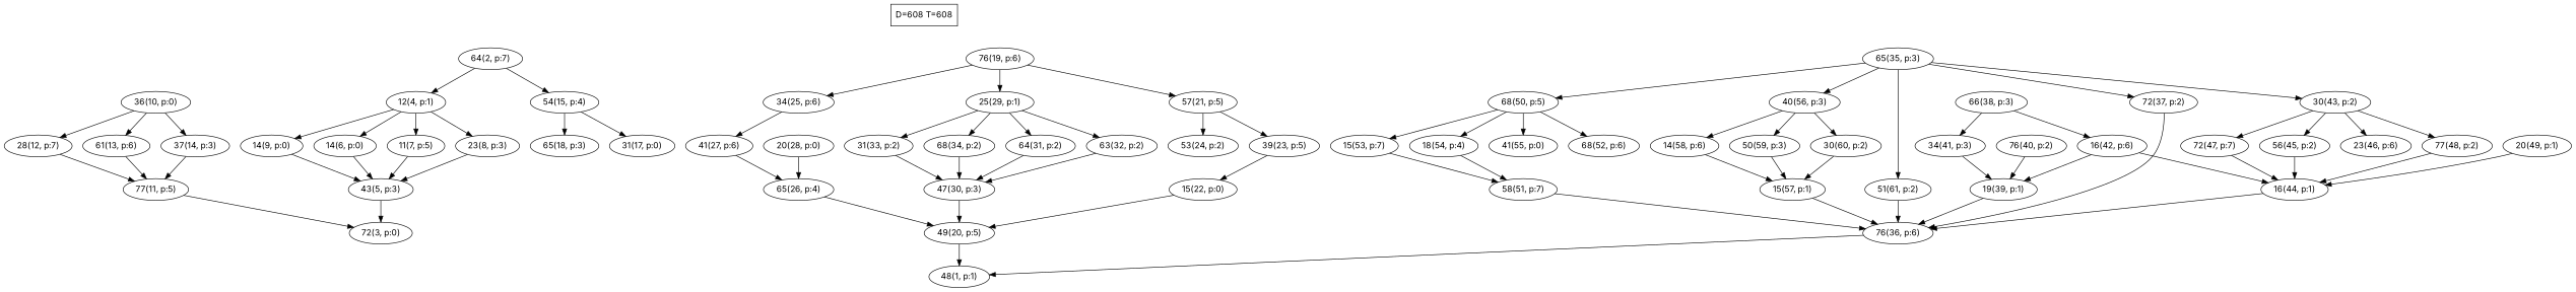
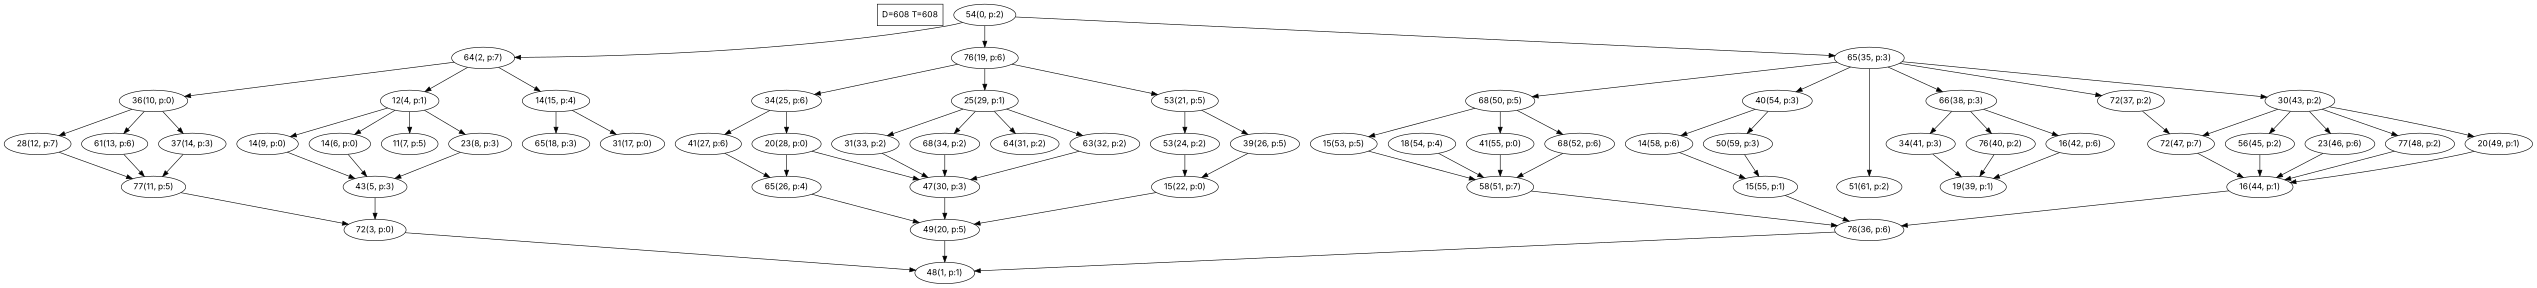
  digraph {
    fontname=Inter
    node [fontname=Inter]
    edge [fontname=Inter]
    n1 [label="D=608 T=608" shape=box]
+   n2 [label="54(0, p:2)"]
    n3 [label="64(2, p:7)"]
    n4 [label="76(19, p:6)"]
    n5 [label="65(35, p:3)"]
    n6 [label="12(4, p:1)"]
    n7 [label="36(10, p:0)"]
-   n8 [label="54(15, p:4)"]
-   n9 [label="57(21, p:5)"]
+   n8 [label="14(15, p:4)"]
+   n9 [label="53(21, p:5)"]
    n10 [label="34(25, p:6)"]
    n11 [label="25(29, p:1)"]
    n12 [label="72(37, p:2)"]
    n13 [label="66(38, p:3)"]
    n14 [label="30(43, p:2)"]
    n15 [label="68(50, p:5)"]
-   n16 [label="40(56, p:3)"]
+   n16 [label="40(54, p:3)"]
    n17 [label="51(61, p:2)"]
    n18 [label="48(1, p:1)"]
    n19 [label="14(6, p:0)"]
    n20 [label="11(7, p:5)"]
    n21 [label="23(8, p:3)"]
    n22 [label="14(9, p:0)"]
    n23 [label="28(12, p:7)"]
    n24 [label="61(13, p:6)"]
    n25 [label="37(14, p:3)"]
    n26 [label="31(17, p:0)"]
    n27 [label="65(18, p:3)"]
    n28 [label="72(3, p:0)"]
    n29 [label="43(5, p:3)"]
    n30 [label="77(11, p:5)"]
-   n31 [label="39(23, p:5)"]
+   n31 [label="39(26, p:5)"]
    n32 [label="53(24, p:2)"]
    n33 [label="41(27, p:6)"]
    n34 [label="20(28, p:0)"]
    n35 [label="64(31, p:2)"]
    n36 [label="63(32, p:2)"]
    n37 [label="31(33, p:2)"]
    n38 [label="68(34, p:2)"]
    n39 [label="49(20, p:5)"]
    n40 [label="15(22, p:0)"]
    n41 [label="65(26, p:4)"]
    n42 [label="47(30, p:3)"]
    n43 [label="76(36, p:6)"]
    n44 [label="76(40, p:2)"]
    n45 [label="34(41, p:3)"]
    n46 [label="16(42, p:6)"]
    n47 [label="56(45, p:2)"]
    n48 [label="23(46, p:6)"]
    n49 [label="72(47, p:7)"]
    n50 [label="77(48, p:2)"]
    n51 [label="20(49, p:1)"]
    n52 [label="68(52, p:6)"]
-   n53 [label="15(53, p:7)"]
+   n53 [label="15(53, p:5)"]
    n54 [label="18(54, p:4)"]
    n55 [label="41(55, p:0)"]
    n56 [label="14(58, p:6)"]
    n57 [label="50(59, p:3)"]
-   n58 [label="30(60, p:2)"]
    n59 [label="19(39, p:1)"]
    n60 [label="16(44, p:1)"]
    n61 [label="58(51, p:7)"]
-   n62 [label="15(57, p:1)"]
+   n62 [label="15(55, p:1)"]
+   n2 -> n3
+   n2 -> n4
+   n2 -> n5
    n3 -> n6
+   n3 -> n7
    n3 -> n8
    n4 -> n9
    n4 -> n10
    n4 -> n11
    n5 -> n12
+   n5 -> n13
    n5 -> n14
    n5 -> n15
    n5 -> n16
    n5 -> n17
    n6 -> n19
    n6 -> n20
    n6 -> n21
    n6 -> n22
    n7 -> n23
    n7 -> n24
    n7 -> n25
    n8 -> n26
    n8 -> n27
    n9 -> n31
    n9 -> n32
    n10 -> n33
+   n10 -> n34
    n11 -> n35
    n11 -> n36
    n11 -> n37
    n11 -> n38
-   n12 -> n43
+   n12 -> n49
+   n13 -> n44
    n13 -> n45
    n13 -> n46
    n14 -> n47
    n14 -> n48
    n14 -> n49
    n14 -> n50
+   n14 -> n51
    n15 -> n52
    n15 -> n53
-   n15 -> n54
    n15 -> n55
    n16 -> n56
    n16 -> n57
-   n16 -> n58
-   n17 -> n43
    n19 -> n29
-   n20 -> n29
    n21 -> n29
    n22 -> n29
    n23 -> n30
    n24 -> n30
    n25 -> n30
+   n28 -> n18
    n29 -> n28
    n30 -> n28
    n31 -> n40
+   n32 -> n40
    n33 -> n41
    n34 -> n41
-   n35 -> n42
+   n34 -> n42
    n36 -> n42
    n37 -> n42
    n38 -> n42
    n39 -> n18
    n40 -> n39
    n41 -> n39
    n42 -> n39
    n43 -> n18
    n44 -> n59
    n45 -> n59
    n46 -> n59
    n47 -> n60
-   n46 -> n60
+   n48 -> n60
    n49 -> n60
    n50 -> n60
    n51 -> n60
+   n52 -> n61
    n53 -> n61
    n54 -> n61
+   n55 -> n61
    n56 -> n62
    n57 -> n62
-   n58 -> n62
-   n59 -> n43
    n60 -> n43
    n61 -> n43
    n62 -> n43
  }
